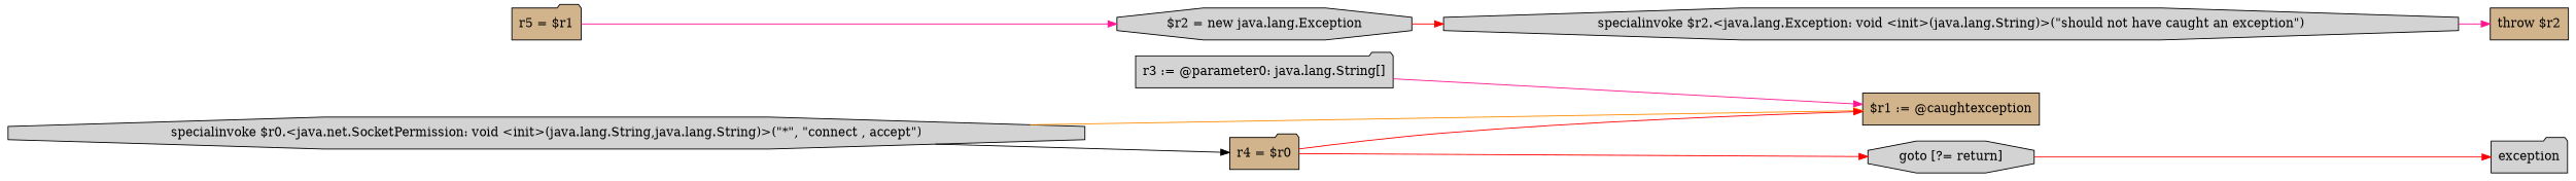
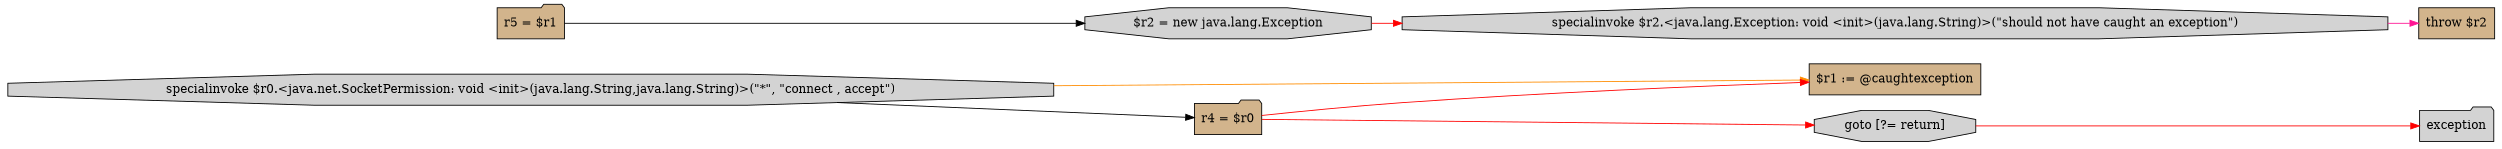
  digraph {
    rankdir=LR
    node [fillcolor=lightgrey shape=folder style=filled]
    edge [color=red]
    "$r1 := @caughtexception" [fillcolor=tan shape=box]
-   "r3 := @parameter0: java.lang.String[]"
    "specialinvoke $r0.<java.net.SocketPermission: void <init>(java.lang.String,java.lang.String)>(\"*\", \"connect , accept\")" [shape=octagon]
    "r4 = $r0" [fillcolor=tan]
    "goto [?= return]" [shape=octagon]
    n6 [label=exception]
    "r5 = $r1" [fillcolor=tan]
    "$r2 = new java.lang.Exception" [shape=octagon]
    "specialinvoke $r2.<java.lang.Exception: void <init>(java.lang.String)>(\"should not have caught an exception\")" [shape=octagon]
    "throw $r2" [fillcolor=tan shape=box]
-   "r3 := @parameter0: java.lang.String[]" -> "$r1 := @caughtexception" [color=deeppink]
    "specialinvoke $r0.<java.net.SocketPermission: void <init>(java.lang.String,java.lang.String)>(\"*\", \"connect , accept\")" -> "$r1 := @caughtexception" [color=darkorange]
    "specialinvoke $r0.<java.net.SocketPermission: void <init>(java.lang.String,java.lang.String)>(\"*\", \"connect , accept\")" -> "r4 = $r0" [color=black]
    "r4 = $r0" -> "$r1 := @caughtexception"
    "r4 = $r0" -> "goto [?= return]"
    "goto [?= return]" -> n6
-   "r5 = $r1" -> "$r2 = new java.lang.Exception" [color=deeppink]
+   "r5 = $r1" -> "$r2 = new java.lang.Exception" [color=black]
    "$r2 = new java.lang.Exception" -> "specialinvoke $r2.<java.lang.Exception: void <init>(java.lang.String)>(\"should not have caught an exception\")"
    "specialinvoke $r2.<java.lang.Exception: void <init>(java.lang.String)>(\"should not have caught an exception\")" -> "throw $r2" [color=deeppink]
  }
